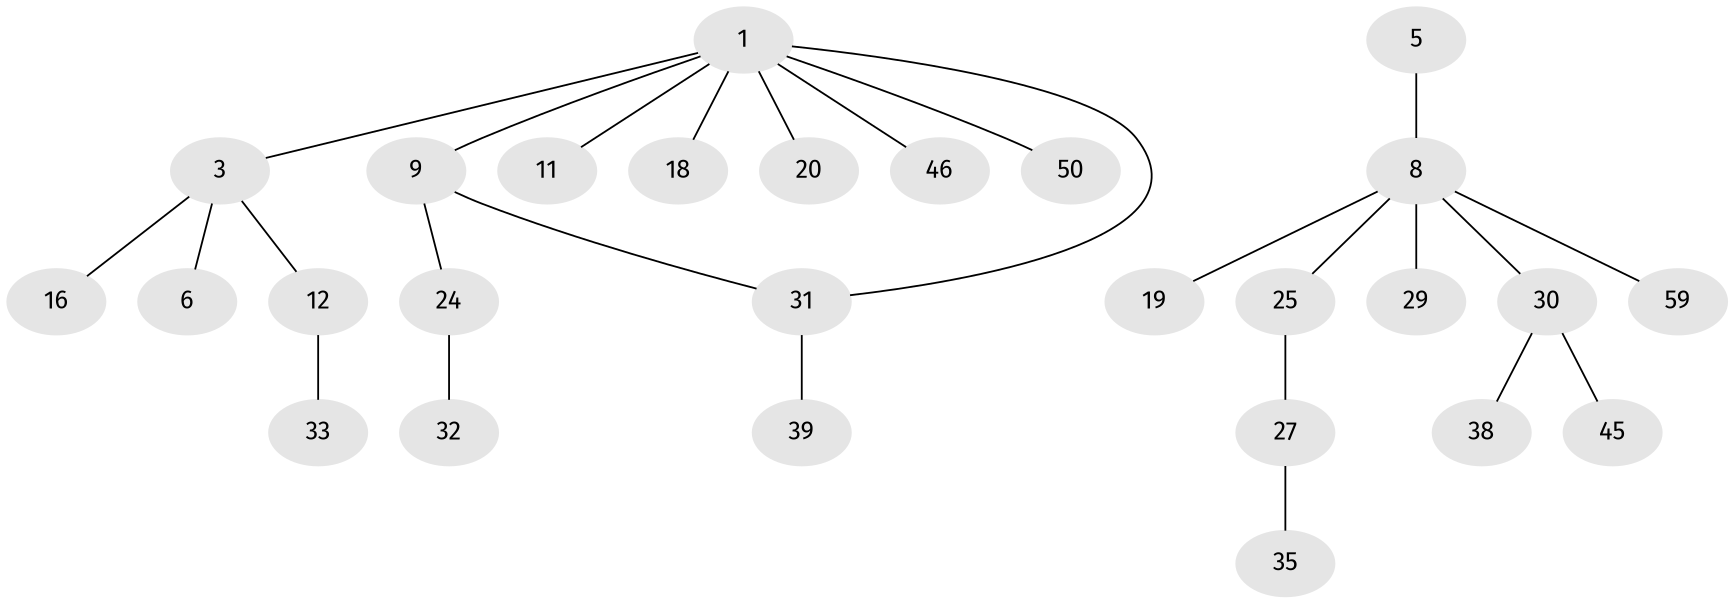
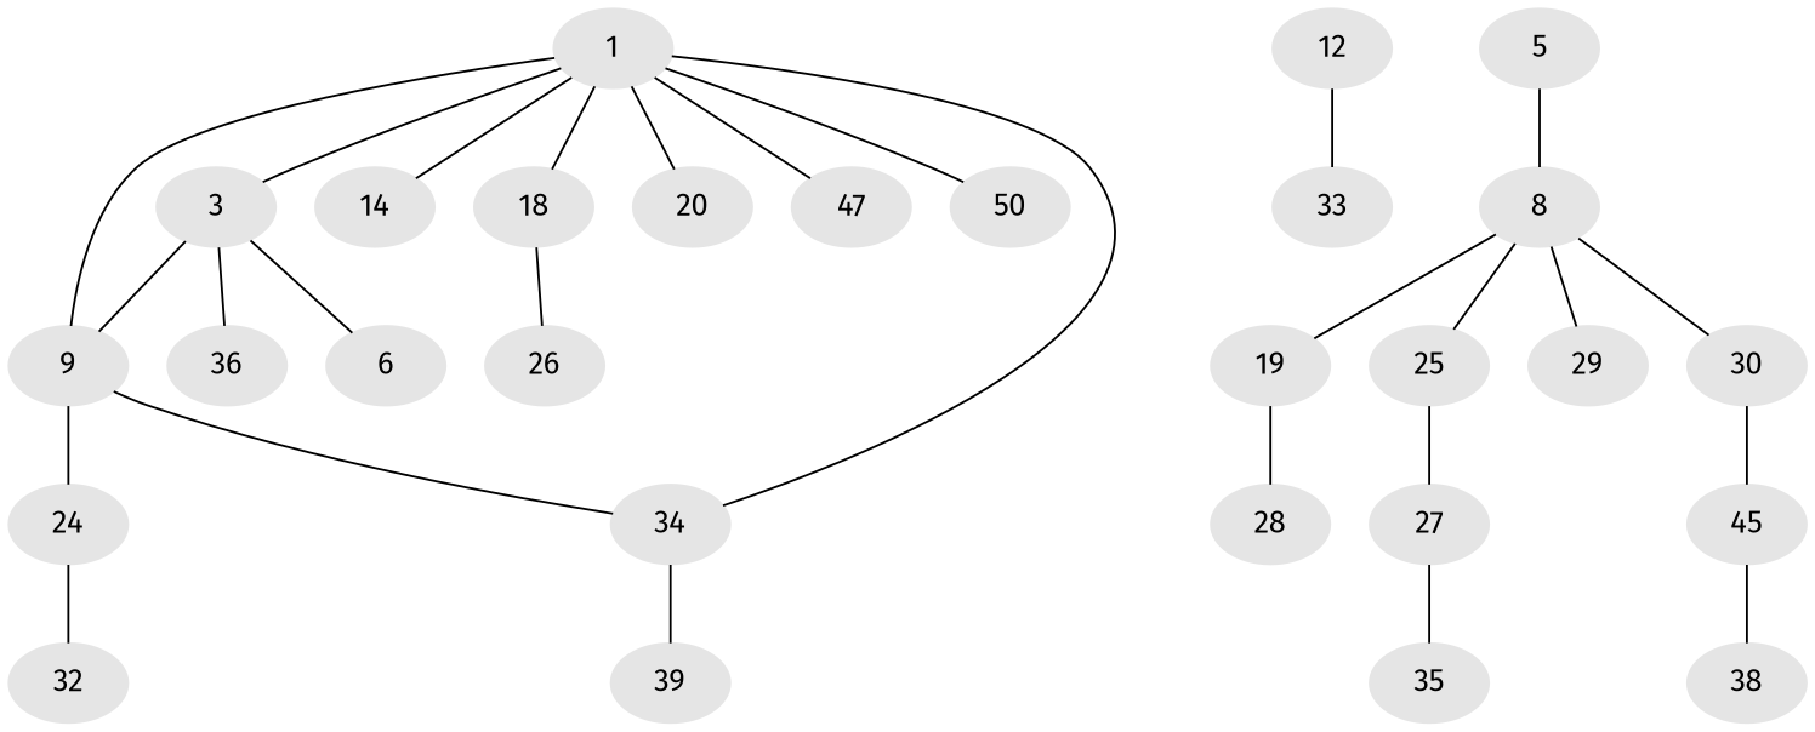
  graph {
    fontname="Fira Sans"
    node [color=gray90 fontname="Fira Sans" style=filled]
    edge [fontname="Fira Sans"]
    1 [super="+2+7"]
    3 [super="+4"]
    9
-   14 [super="+49" label=11]
+   14 [super="+49"]
    18
    20
-   47 [super="+56" label=46]
+   47 [super="+56"]
    50 [super="+53"]
-   34 [label=31]
+   34
    6 [super="+23"]
    12 [super="+31+42+41"]
-   16 [super="+54+51"]
+   16 [super="+54+51" label=36]
    5 [super="+48+13"]
    8 [super="+10+37+44+22"]
    24 [super="+33"]
+   26
    n17 [label=33]
    19 [super="+55+52"]
    25
    29
    30
-   59
    32 [super="+58"]
+   28
    27
    38
    45 [super="+57"]
    39
    35
    1 -- 3
    1 -- 9
    1 -- 14
    1 -- 18
    1 -- 20
    1 -- 47
    1 -- 50
    1 -- 34
    3 -- 6
-   3 -- 12
+   3 -- 9
    3 -- 16
    9 -- 34
    9 -- 24
+   18 -- 26
    34 -- 39
    12 -- n17
    5 -- 8
    8 -- 19
    8 -- 25
    8 -- 29
    8 -- 30
-   8 -- 59
    24 -- 32
+   19 -- 28
    25 -- 27
-   30 -- 38
+   45 -- 38
    30 -- 45
    27 -- 35
  }
